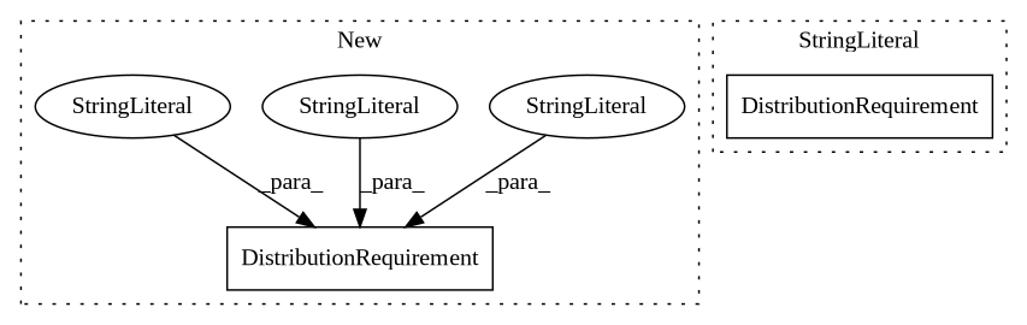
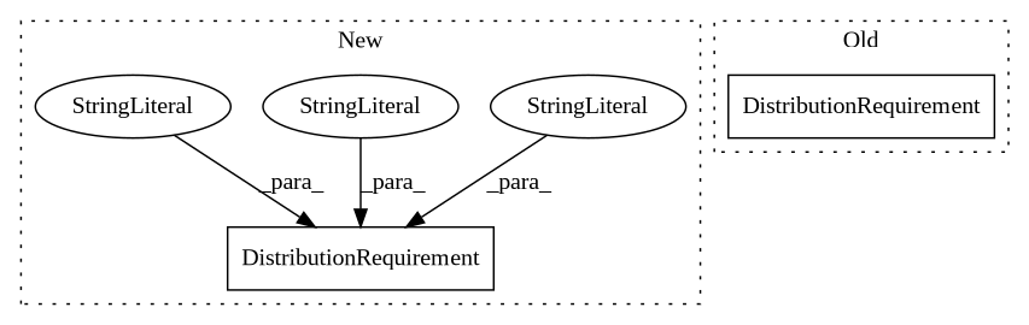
  digraph {
    fontname="Liberation Serif"
    node [a=45 l="24,1" shape=ellipse fontname="Liberation Serif"]
    edge [fontname="Liberation Serif"]
    n1 [a=32 label=DistributionRequirement s="301,436" shape=box]
    n2 [l=18 label=StringLiteral s=399]
    n3 [l=22 label=StringLiteral s=371]
    n4 [l=18 label=StringLiteral s=352]
    n5 [a=32 label=DistributionRequirement s="301,346" shape=box]
    subgraph cluster_1 {
      label=New
      style=dotted
      n1
      n2
      n3
      n4
    }
    subgraph cluster_2 {
-     label=StringLiteral
+     label=Old
      style=dotted
      n5
    }
    n2 -> n1 [label=_para_]
    n3 -> n1 [label=_para_]
    n4 -> n1 [label=_para_]
  }
